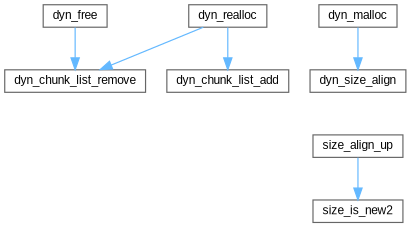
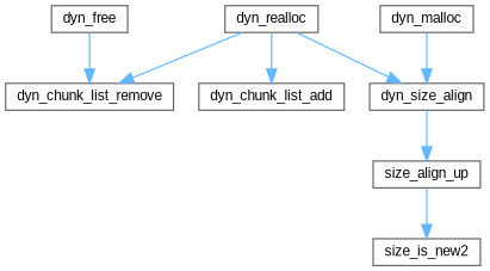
  digraph {
    fontname="Liberation Sans"
    rankdir=TB
    node [color=grey40 fillcolor=white fontname="Liberation Sans" fontsize=10 shape=box style=filled]
    edge [color=steelblue1 fontname="Liberation Sans" fontsize=10 labelfontname=Helvetica labelfontsize=10 style=solid]
    n1 [height=0.2 label=dyn_free width=0.4]
    n2 [height=0.2 label=dyn_chunk_list_remove width=0.4]
    n3 [height=0.2 label=dyn_malloc width=0.4]
    n4 [height=0.2 label=dyn_size_align width=0.4]
    n5 [height=0.2 label=dyn_realloc width=0.4]
    n6 [height=0.2 label=dyn_chunk_list_add width=0.4]
    n7 [height=0.2 label=size_align_up width=0.4]
    n8 [height=0.2 label=size_is_new2 width=0.4]
    n1 -> n2
    n3 -> n4
+   n4 -> n7
    n5 -> n2
+   n5 -> n4
    n5 -> n6
    n7 -> n8
  }
